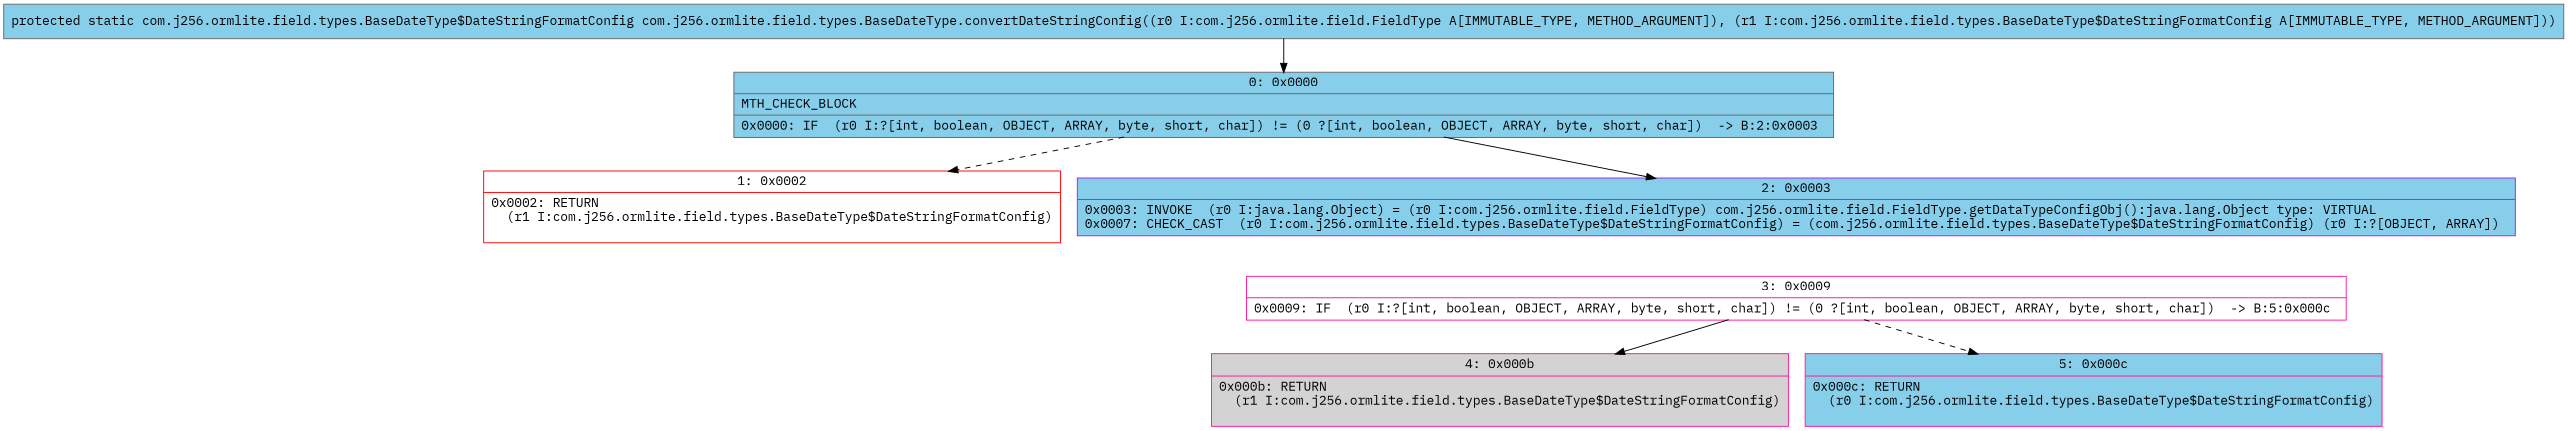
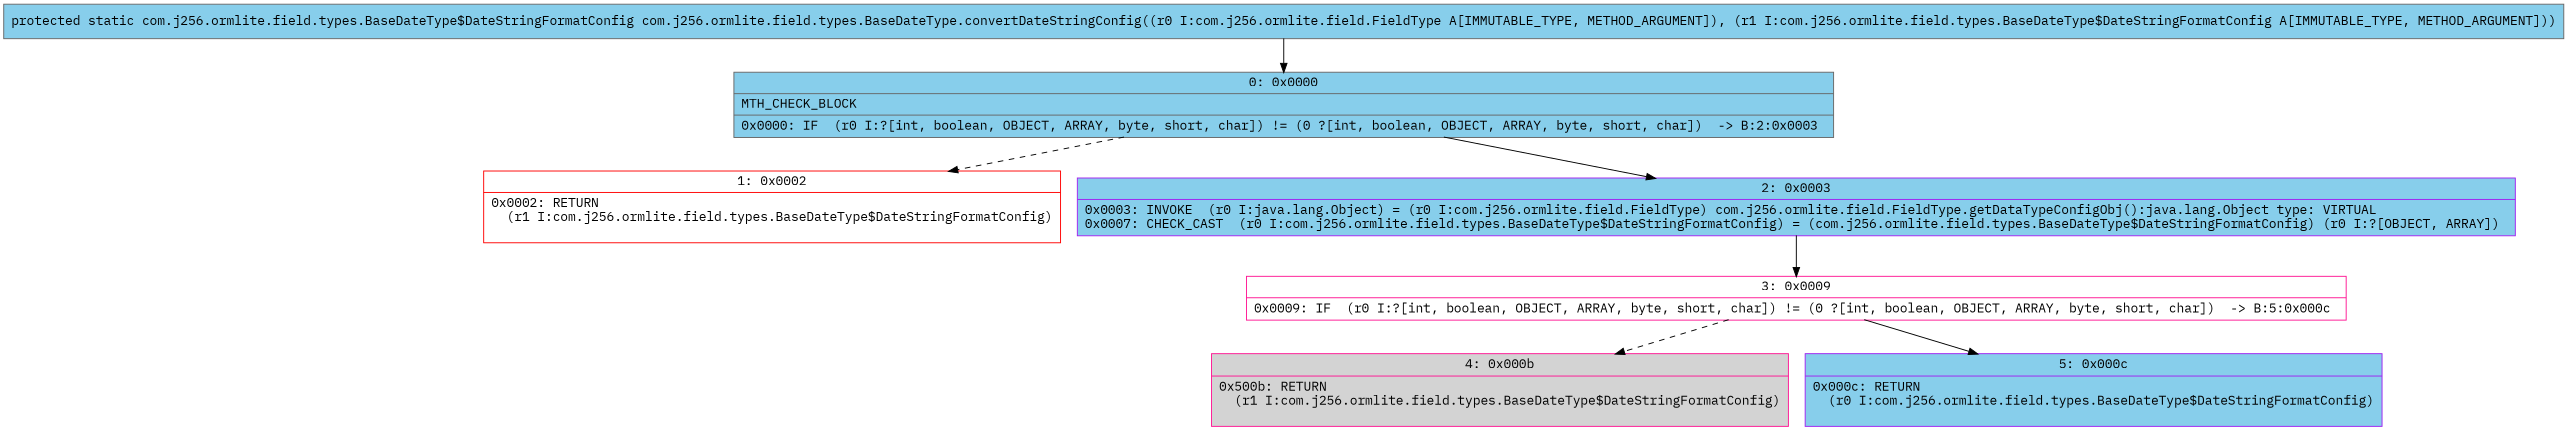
  digraph {
    fontname="IBM Plex Mono"
    node [color=gray40 fillcolor=skyblue fontname="IBM Plex Mono" shape=record style=filled]
    edge [fontname="IBM Plex Mono"]
    n1 [label="{0\:\ 0x0000|MTH_CHECK_BLOCK\l|0x0000: IF  (r0 I:?[int, boolean, OBJECT, ARRAY, byte, short, char]) != (0 ?[int, boolean, OBJECT, ARRAY, byte, short, char])  \-\> B:2:0x0003 \l}"]
    n2 [color=red fillcolor=white label="{1\:\ 0x0002|0x0002: RETURN  \l  (r1 I:com.j256.ormlite.field.types.BaseDateType$DateStringFormatConfig)\l \l}"]
    n3 [color=purple label="{2\:\ 0x0003|0x0003: INVOKE  (r0 I:java.lang.Object) = (r0 I:com.j256.ormlite.field.FieldType) com.j256.ormlite.field.FieldType.getDataTypeConfigObj():java.lang.Object type: VIRTUAL \l0x0007: CHECK_CAST  (r0 I:com.j256.ormlite.field.types.BaseDateType$DateStringFormatConfig) = (com.j256.ormlite.field.types.BaseDateType$DateStringFormatConfig) (r0 I:?[OBJECT, ARRAY]) \l}"]
    n4 [color=deeppink fillcolor=white label="{3\:\ 0x0009|0x0009: IF  (r0 I:?[int, boolean, OBJECT, ARRAY, byte, short, char]) != (0 ?[int, boolean, OBJECT, ARRAY, byte, short, char])  \-\> B:5:0x000c \l}"]
-   n5 [color=deeppink fillcolor=lightgrey label="{4\:\ 0x000b|0x000b: RETURN  \l  (r1 I:com.j256.ormlite.field.types.BaseDateType$DateStringFormatConfig)\l \l}"]
-   n6 [color=deeppink label="{5\:\ 0x000c|0x000c: RETURN  \l  (r0 I:com.j256.ormlite.field.types.BaseDateType$DateStringFormatConfig)\l \l}"]
+   n5 [color=deeppink fillcolor=lightgrey label="{4\:\ 0x000b|0x500b: RETURN  \l  (r1 I:com.j256.ormlite.field.types.BaseDateType$DateStringFormatConfig)\l \l}"]
+   n6 [color=purple label="{5\:\ 0x000c|0x000c: RETURN  \l  (r0 I:com.j256.ormlite.field.types.BaseDateType$DateStringFormatConfig)\l \l}"]
    n7 [label="{protected static com.j256.ormlite.field.types.BaseDateType$DateStringFormatConfig com.j256.ormlite.field.types.BaseDateType.convertDateStringConfig((r0 I:com.j256.ormlite.field.FieldType A[IMMUTABLE_TYPE, METHOD_ARGUMENT]), (r1 I:com.j256.ormlite.field.types.BaseDateType$DateStringFormatConfig A[IMMUTABLE_TYPE, METHOD_ARGUMENT])) }"]
    n1 -> n2 [style=dashed]
    n1 -> n3
-   n4 -> n5 [style=solid]
-   n4 -> n6 [style=dashed]
+   n3 -> n4
+   n4 -> n5 [style=dashed]
+   n4 -> n6
    n7 -> n1
  }
